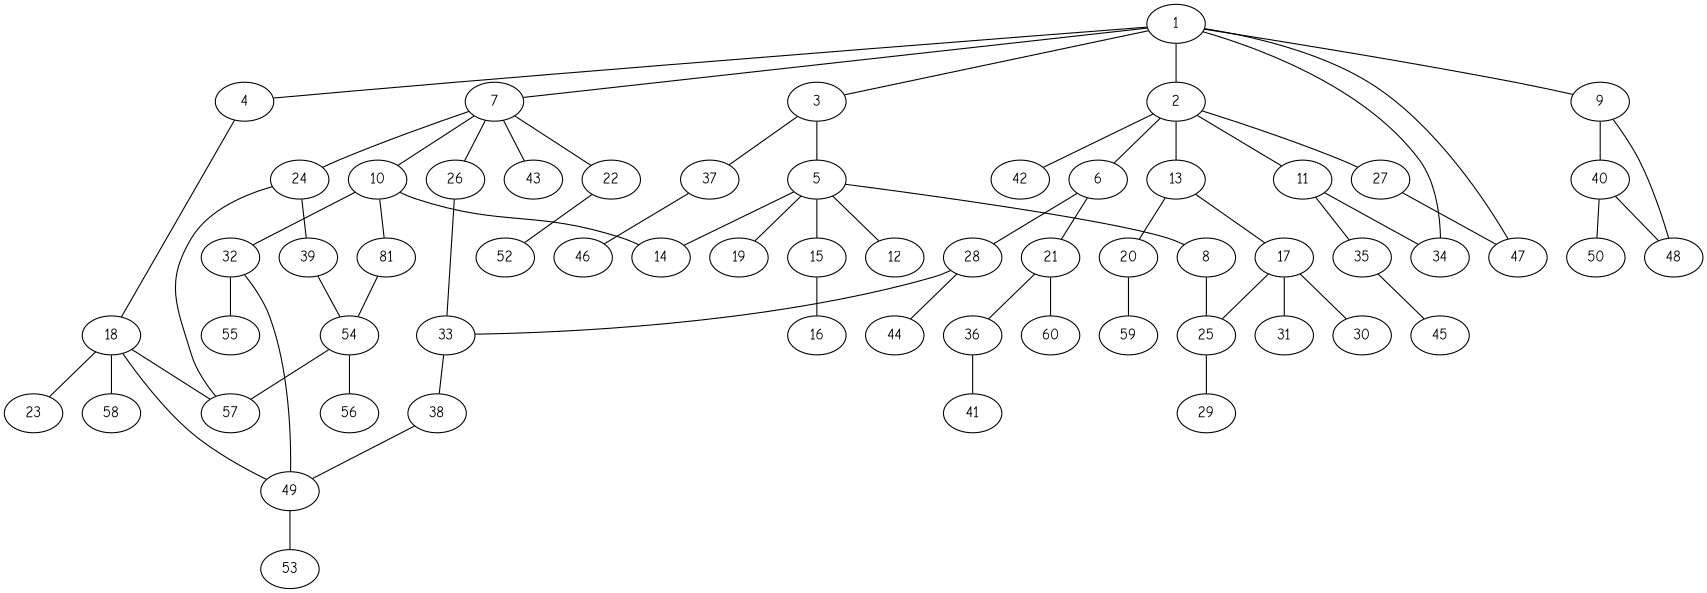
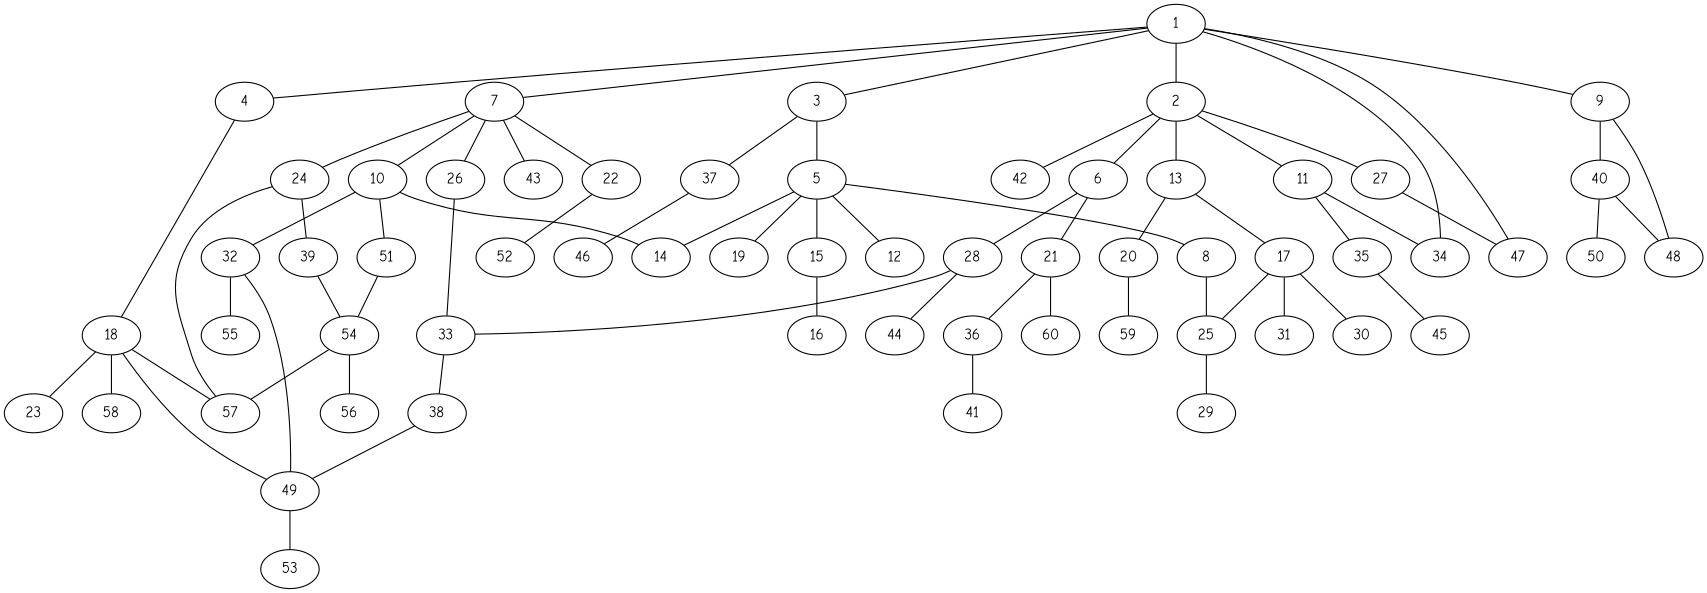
  graph {
    fontname="Comic Neue"
    node [fontname="Comic Neue"]
    edge [fontname="Comic Neue"]
    1
    2
    3
    4
    7
    9
    34
    47
    6
    11
    13
    27
    42
    5
    37
    18
    10
    22
    24
    26
    43
    40
    48
    21
    28
    35
    17
    20
    8
    12
    14
    15
    19
    46
    23
    49
    57
    58
    32
-   51 [label=81]
+   51
    52
    39
    33
    50
    36
    60
    44
    45
    25
    30
    31
    59
    16
    53
    29
    41
    38
    55
    54
    56
    1 -- 2
    1 -- 3
    1 -- 4
    1 -- 7
    1 -- 9
    1 -- 34
    1 -- 47
    2 -- 6
    2 -- 11
    2 -- 13
    2 -- 27
    2 -- 42
    3 -- 5
    3 -- 37
    4 -- 18
    7 -- 10
    7 -- 22
    7 -- 24
    7 -- 26
    7 -- 43
    9 -- 40
    9 -- 48
    6 -- 21
    6 -- 28
    11 -- 34
    11 -- 35
    13 -- 17
    13 -- 20
    27 -- 47
    5 -- 8
    5 -- 12
    5 -- 14
    5 -- 15
    5 -- 19
    37 -- 46
    18 -- 23
    18 -- 49
    18 -- 57
    18 -- 58
    10 -- 14
    10 -- 32
    10 -- 51
    22 -- 52
    24 -- 57
    24 -- 39
    26 -- 33
    40 -- 48
    40 -- 50
    21 -- 36
    21 -- 60
    28 -- 33
    28 -- 44
    35 -- 45
    17 -- 25
    17 -- 30
    17 -- 31
    20 -- 59
    8 -- 25
    15 -- 16
    49 -- 53
    32 -- 49
    32 -- 55
    51 -- 54
    39 -- 54
    33 -- 38
    36 -- 41
    25 -- 29
    38 -- 49
    54 -- 57
    54 -- 56
  }
